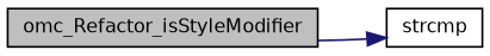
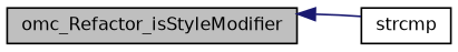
  digraph {
    rankdir=LR
    node [color=black fontname=Helvetica fontsize=10 shape=record style=filled]
    n1 [fillcolor=grey75 fontcolor=black height=0.2 label=omc_Refactor_isStyleModifier width=0.4]
    n2 [fillcolor=white height=0.2 label=strcmp width=0.4]
-   n1 -> n2 [color=midnightblue fontname=Helvetica fontsize=10 labelfontname=Helvetica labelfontsize=10 style=solid]
+   n2 -> n1 [color=midnightblue fontname=Helvetica fontsize=10 labelfontname=Helvetica labelfontsize=10 style=solid]
  }
